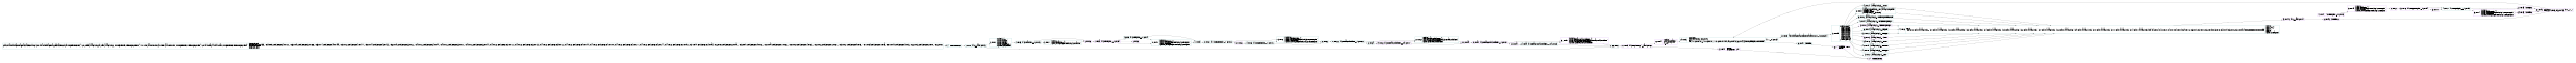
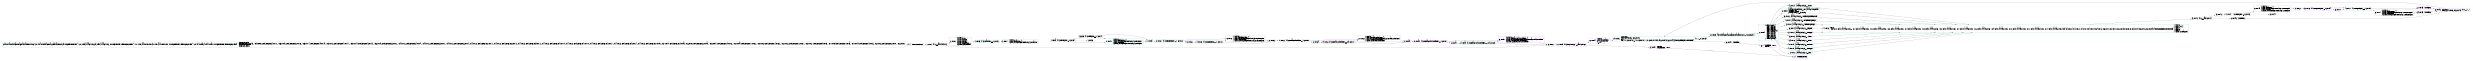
  digraph {
    rankdir=LR
    node [color=teal shape=record]
    n1 [label="{0\:\ ?|MTH_ENTER_BLOCK\l}"]
-   n2 [label="{2\:\ 0x0000|if (r8 == false) goto L25\l}"]
+   n2 [label="{2\:\ 0x0000|if (r8 == false) binds L25\l}"]
    n3 [label="{3\:\ 0x0002|r7.print(r6)\lr7.print(\"mName=\")\lr7.print(r5.mName)\lr7.print(\" mIndex=\")\lr7.print(r5.mIndex)\lr7.print(\" mCommitted=\")\lr7.println(r5.mCommitted)\l}"]
    n4 [label="{26\:\ 0x00cc}"]
    n5 [label="{4\:\ 0x0025|if (r5.mTransition == 0) goto L5\l}"]
    n6 [color=purple label="{27\:\ 0x00d2|if (r5.mOps.isEmpty() != false) goto L62\l}"]
    n7 [label="{5\:\ 0x0027|r7.print(r6)\lr7.print(\"mTransition=#\")\lr7.print(java.lang.Integer.toHexString(r5.mTransition))\l}"]
-   n8 [color=purple label="{6\:\ 0x0038}"]
    n9 [color=purple label="{7\:\ 0x003a|if (r5.mEnterAnim != 0) goto L24\l}"]
    n10 [color=purple label="{8\:\ 0x003c}"]
    n11 [label="{10\:\ 0x0040|r7.print(r6)\lr7.print(\"mEnterAnim=#\")\lr7.print(java.lang.Integer.toHexString(r5.mEnterAnim))\lr7.print(\" mExitAnim=#\")\lr7.println(java.lang.Integer.toHexString(r5.mExitAnim))\l}"]
    n12 [label="{9\:\ 0x003e|if (r5.mExitAnim == 0) goto L9\l}"]
    n13 [label="{11\:\ 0x005f}"]
    n14 [label="{12\:\ 0x0061|if (r5.mPopEnterAnim != 0) goto L23\l}"]
    n15 [color=purple label="{13\:\ 0x0063}"]
    n16 [label="{15\:\ 0x0067|r7.print(r6)\lr7.print(\"mPopEnterAnim=#\")\lr7.print(java.lang.Integer.toHexString(r5.mPopEnterAnim))\lr7.print(\" mPopExitAnim=#\")\lr7.println(java.lang.Integer.toHexString(r5.mPopExitAnim))\l}"]
    n17 [label="{14\:\ 0x0065|if (r5.mPopExitAnim == 0) goto L13\l}"]
    n18 [label="{16\:\ 0x0086}"]
    n19 [label="{17\:\ 0x0088|if (r5.mBreadCrumbTitleRes != 0) goto L22\l}"]
    n20 [label="{18\:\ 0x008a}"]
    n21 [label="{20\:\ 0x008e|r7.print(r6)\lr7.print(\"mBreadCrumbTitleRes=#\")\lr7.print(java.lang.Integer.toHexString(r5.mBreadCrumbTitleRes))\lr7.print(\" mBreadCrumbTitleText=\")\lr7.println(r5.mBreadCrumbTitleText)\l}"]
    n22 [color=purple label="{19\:\ 0x008c|if (r5.mBreadCrumbTitleText == null) goto L17\l}"]
    n23 [color=purple label="{21\:\ 0x00a9}"]
    n24 [color=purple label="{22\:\ 0x00ab|if (r5.mBreadCrumbShortTitleRes != 0) goto L21\l}"]
    n25 [color=purple label="{23\:\ 0x00ad}"]
    n26 [color=purple label="{25\:\ 0x00b1|r7.print(r6)\lr7.print(\"mBreadCrumbShortTitleRes=#\")\lr7.print(java.lang.Integer.toHexString(r5.mBreadCrumbShortTitleRes))\lr7.print(\" mBreadCrumbShortTitleText=\")\lr7.println(r5.mBreadCrumbShortTitleText)\l}"]
    n27 [label="{24\:\ 0x00af|if (r5.mBreadCrumbShortTitleText == null) goto L25\l}"]
    n28 [color=purple label="{28\:\ 0x00d4|r7.print(r6)\lr7.println(\"Operations:\")\lint r0 = r5.mOps.size()\lr1 = 0\l}"]
-   n29 [color=purple label="{57\:\ 0x0197|RETURN\lORIG_RETURN\l|get\l}"]
+   n29 [color=purple label="{57\:\ 0x0197|RETURN\lORIG_RETURN\l|return\l}"]
    n30 [label="{29\:\ 0x00e3|LOOP_START\lLOOP:0: B:29:0x00e3\-\>B:56:0x0193\lPHI: r1 \l  PHI: (r1v1 'opNum' int) = (r1v0 'opNum' int), (r1v2 'opNum' int) binds: [B:28:0x00d4, B:56:0x0193] A[DONT_GENERATE, DONT_INLINE]\l|if (r1 \>= r0) goto L59\l}"]
    n31 [color=purple label="{1\:\ ?|MTH_THIS_BLOCK\l}"]
    n32 [label="{30\:\ 0x00e5|androidx.fragment.app.FragmentTransaction$Op r2 = r5.mOps.get(r1)\l}"]
    n33 [label="{58\:\ 0x0197|SYNTHETIC\l}"]
-   n34 [label="{31\:\ 0x00ef|switch(r2.mCmd) \{\l    case 0: goto L58;\l    case 1: goto L57;\l    case 2: goto L56;\l    case 3: goto L55;\l    case 4: goto L54;\l    case 5: goto L53;\l    case 6: goto L52;\l    case 7: goto L51;\l    case 8: goto L50;\l    case 9: goto L49;\l    case 10: goto L48;\l    default: goto L31;\l\}\l}"]
+   n34 [label="{31\:\ 0x00ef|switch(r2.mCmd) \{\l    case 0: goto L58;\l    case 1: goto L57;\l    case 2: goto L56;\l    case 3: goto L55;\l    case 4: isEmpty L54;\l    case 5: goto L53;\l    case 6: goto L52;\l    case 7: goto L51;\l    case 8: goto L50;\l    case 9: goto L49;\l    case 10: goto L48;\l    default: goto L31;\l\}\l}"]
    n35 [color=purple label="{62\:\ ?|SYNTHETIC\lRETURN\l|return\l}"]
    n36 [label="{32\:\ 0x00f2|java.lang.StringBuilder r3 = new java.lang.StringBuilder()\lr3.append(\"cmd=\")\lr3.append(r2.mCmd)\ljava.lang.String r3 = r3.toString()\l}"]
    n37 [label="{33\:\ 0x0106|java.lang.String r3 = \"OP_SET_MAX_LIFECYCLE\"\l}"]
    n38 [label="{34\:\ 0x0109|java.lang.String r3 = \"UNSET_PRIMARY_NAV\"\l}"]
    n39 [color=purple label="{35\:\ 0x010c|java.lang.String r3 = \"SET_PRIMARY_NAV\"\l}"]
    n40 [label="{36\:\ 0x010f|java.lang.String r3 = \"ATTACH\"\l}"]
    n41 [label="{37\:\ 0x0112|java.lang.String r3 = \"DETACH\"\l}"]
    n42 [color=purple label="{38\:\ 0x0115|java.lang.String r3 = \"SHOW\"\l}"]
    n43 [label="{39\:\ 0x0118|java.lang.String r3 = \"HIDE\"\l}"]
    n44 [label="{40\:\ 0x011b|java.lang.String r3 = \"REMOVE\"\l}"]
    n45 [label="{41\:\ 0x011e|java.lang.String r3 = \"REPLACE\"\l}"]
    n46 [label="{42\:\ 0x0121|java.lang.String r3 = \"ADD\"\l}"]
    n47 [label="{43\:\ 0x0124|java.lang.String r3 = \"NULL\"\l}"]
    n48 [label="{44\:\ 0x0126|PHI: r3 \l  PHI: (r3v12 'cmdStr' java.lang.String) = (r3v1 'cmdStr' java.lang.String), (r3v2 'cmdStr' java.lang.String), (r3v3 'cmdStr' java.lang.String), (r3v4 'cmdStr' java.lang.String), (r3v5 'cmdStr' java.lang.String), (r3v6 'cmdStr' java.lang.String), (r3v7 'cmdStr' java.lang.String), (r3v8 'cmdStr' java.lang.String), (r3v9 'cmdStr' java.lang.String), (r3v10 'cmdStr' java.lang.String), (r3v11 'cmdStr' java.lang.String), (r3v14 'cmdStr' java.lang.String) binds: [B:43:0x0124, B:42:0x0121, B:41:0x011e, B:40:0x011b, B:39:0x0118, B:38:0x0115, B:37:0x0112, B:36:0x010f, B:35:0x010c, B:34:0x0109, B:33:0x0106, B:32:0x00f2] A[DONT_GENERATE, DONT_INLINE]\l|r7.print(r6)\lr7.print(\"  Op #\")\lr7.print(r1)\lr7.print(\": \")\lr7.print(r3)\lr7.print(\" \")\lr7.println(r2.mFragment)\l}"]
    n49 [color=purple label="{45\:\ 0x0143|if (r8 == false) goto L47\l}"]
+   n50 [color=purple label="{46\:\ 0x0145}"]
    n51 [color=purple label="{60\:\ 0x0193|SYNTHETIC\l}"]
    n52 [color=purple label="{47\:\ 0x0147|if (r2.mEnterAnim != 0) goto L46\l}"]
    n53 [color=purple label="{56\:\ 0x0193|LOOP_END\lLOOP:0: B:29:0x00e3\-\>B:56:0x0193\l|int r1 = r1 + 1\l}"]
+   n54 [color=purple label="{48\:\ 0x0149}"]
    n55 [color=purple label="{50\:\ 0x014d|r7.print(r6)\lr7.print(\"enterAnim=#\")\lr7.print(java.lang.Integer.toHexString(r2.mEnterAnim))\lr7.print(\" exitAnim=#\")\lr7.println(java.lang.Integer.toHexString(r2.mExitAnim))\l}"]
    n56 [color=purple label="{51\:\ 0x016c}"]
    n57 [color=purple label="{52\:\ 0x016e|if (r2.mPopEnterAnim != 0) goto L44\l}"]
    n58 [color=purple label="{53\:\ 0x0170}"]
    n59 [label="{54\:\ 0x0172|if (r2.mPopExitAnim == 0) goto L42\l}"]
    n60 [color=purple label="{55\:\ 0x0174|r7.print(r6)\lr7.print(\"popEnterAnim=#\")\lr7.print(java.lang.Integer.toHexString(r2.mPopEnterAnim))\lr7.print(\" popExitAnim=#\")\lr7.println(java.lang.Integer.toHexString(r2.mPopExitAnim))\l}"]
    n61 [color=purple label="{59\:\ 0x0193|SYNTHETIC\l}"]
    n62 [color=purple label="{61\:\ 0x0193|SYNTHETIC\l}"]
    n63 [label="{public void androidx.fragment.app.BackStackRecord.dump((r5v0 'this' androidx.fragment.app.BackStackRecord A[IMMUTABLE_TYPE, THIS]), (r6v0 'prefix' java.lang.String A[D('prefix' java.lang.String), IMMUTABLE_TYPE, METHOD_ARGUMENT]), (r7v0 'writer' java.io.PrintWriter A[D('writer' java.io.PrintWriter), IMMUTABLE_TYPE, METHOD_ARGUMENT]), (r8v0 'full' boolean A[D('full' boolean), IMMUTABLE_TYPE, METHOD_ARGUMENT]))  | USE_LINES_HINTS\lBACK_EDGE: B:56:0x0193 \-\> B:29:0x00e3, CROSS_EDGE: B:54:0x0172 \-\> B:56:0x0193, CROSS_EDGE: B:52:0x016e \-\> B:55:0x0174, CROSS_EDGE: B:49:0x014b \-\> B:51:0x016c, CROSS_EDGE: B:47:0x0147 \-\> B:50:0x014d, CROSS_EDGE: B:45:0x0143 \-\> B:56:0x0193, CROSS_EDGE: B:33:0x0106 \-\> B:44:0x0126, CROSS_EDGE: B:34:0x0109 \-\> B:44:0x0126, CROSS_EDGE: B:35:0x010c \-\> B:44:0x0126, CROSS_EDGE: B:36:0x010f \-\> B:44:0x0126, CROSS_EDGE: B:37:0x0112 \-\> B:44:0x0126, CROSS_EDGE: B:38:0x0115 \-\> B:44:0x0126, CROSS_EDGE: B:39:0x0118 \-\> B:44:0x0126, CROSS_EDGE: B:40:0x011b \-\> B:44:0x0126, CROSS_EDGE: B:41:0x011e \-\> B:44:0x0126, CROSS_EDGE: B:42:0x0121 \-\> B:44:0x0126, CROSS_EDGE: B:43:0x0124 \-\> B:44:0x0126, CROSS_EDGE: B:27:0x00d2 \-\> B:57:0x0197, CROSS_EDGE: B:24:0x00af \-\> B:26:0x00cc, CROSS_EDGE: B:22:0x00ab \-\> B:25:0x00b1, CROSS_EDGE: B:19:0x008c \-\> B:21:0x00a9, CROSS_EDGE: B:17:0x0088 \-\> B:20:0x008e, CROSS_EDGE: B:14:0x0065 \-\> B:16:0x0086, CROSS_EDGE: B:12:0x0061 \-\> B:15:0x0067, CROSS_EDGE: B:9:0x003e \-\> B:11:0x005f, CROSS_EDGE: B:7:0x003a \-\> B:10:0x0040, CROSS_EDGE: B:4:0x0025 \-\> B:6:0x0038, CROSS_EDGE: B:2:0x0000 \-\> B:26:0x00cc\lINLINE_NOT_NEEDED\lTYPE_VARS: EMPTY\l}"]
    n1 -> n2
    n2 -> n3 [style=dashed]
    n2 -> n4
    n3 -> n5
    n4 -> n6
    n5 -> n7 [style=dashed]
-   n5 -> n8
    n6 -> n28 [style=dashed]
    n6 -> n29
-   n7 -> n8
-   n8 -> n9
    n9 -> n10 [style=dashed]
    n9 -> n11
    n9 -> n12
    n11 -> n13
    n12 -> n11 [style=dashed]
    n12 -> n13
    n13 -> n14
    n14 -> n15 [style=dashed]
    n14 -> n16
    n15 -> n17
    n16 -> n18
    n17 -> n16 [style=dashed]
    n17 -> n18
    n18 -> n19
    n19 -> n20 [style=dashed]
    n19 -> n21
    n20 -> n22
    n21 -> n23
    n22 -> n21 [style=dashed]
    n22 -> n23
    n23 -> n24
    n24 -> n25 [style=dashed]
    n24 -> n26
    n25 -> n27
    n26 -> n4
    n27 -> n4
    n27 -> n26 [style=dashed]
    n28 -> n30
    n29 -> n31
    n30 -> n32 [style=dashed]
    n30 -> n33
    n32 -> n34
    n33 -> n35
    n34 -> n36
    n34 -> n37
    n34 -> n38
    n34 -> n39
    n34 -> n40
    n34 -> n41
    n34 -> n42
    n34 -> n43
    n34 -> n44
    n34 -> n45
    n34 -> n46
    n34 -> n47
    n35 -> n31
    n36 -> n48
    n37 -> n48
    n38 -> n48
    n39 -> n48
    n40 -> n48
    n41 -> n48
    n42 -> n48
    n43 -> n48
    n44 -> n48
    n45 -> n48
    n46 -> n48
    n47 -> n48
    n48 -> n49
+   n49 -> n50 [style=dashed]
    n49 -> n51
+   n50 -> n52
    n51 -> n53
+   n52 -> n54 [style=dashed]
    n52 -> n55
    n53 -> n30
    n55 -> n56
    n56 -> n57
    n57 -> n58 [style=dashed]
    n57 -> n59
    n58 -> n59
    n59 -> n60 [style=dashed]
    n59 -> n62
    n60 -> n61
    n61 -> n53
    n62 -> n53
    n63 -> n1
  }
